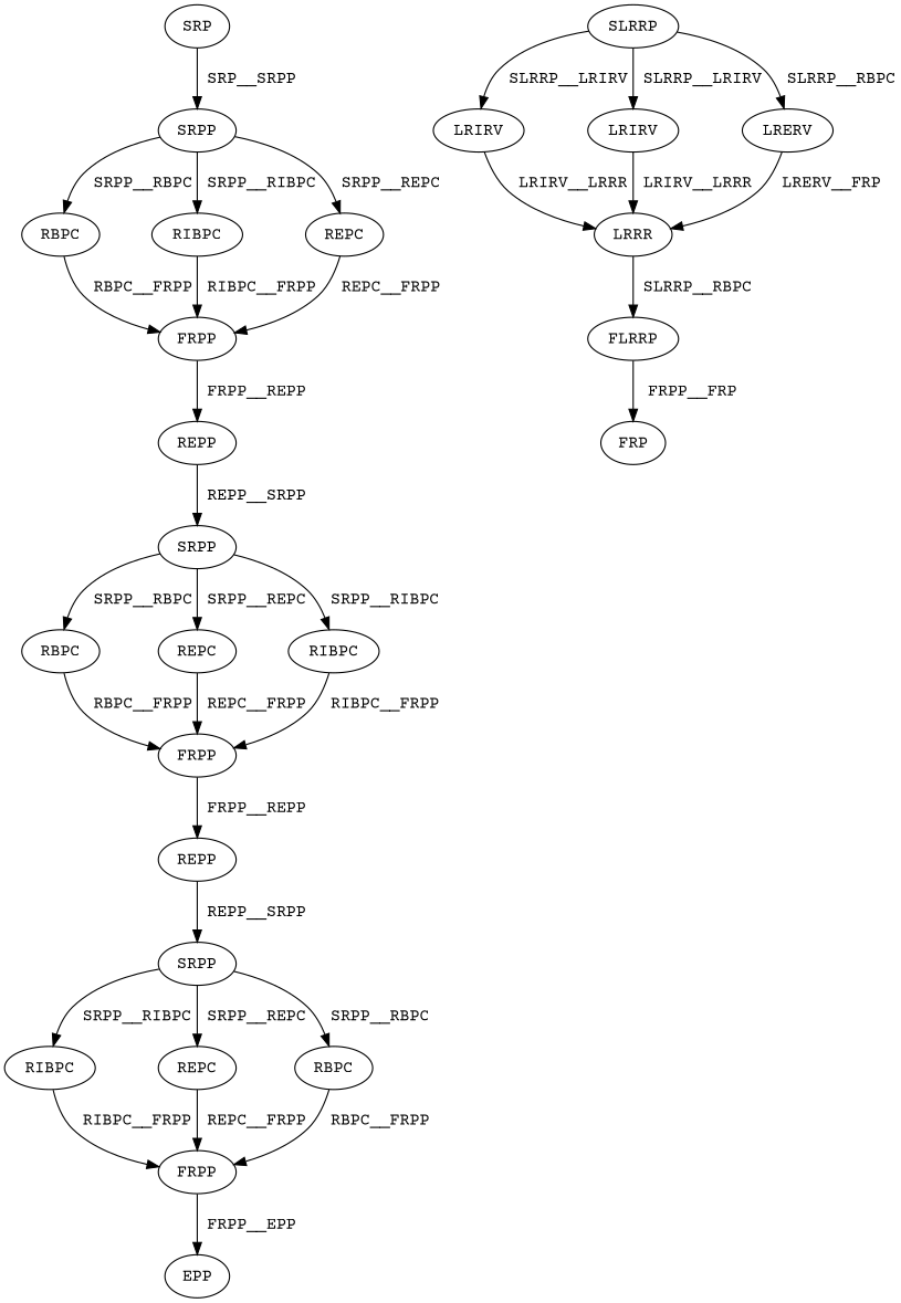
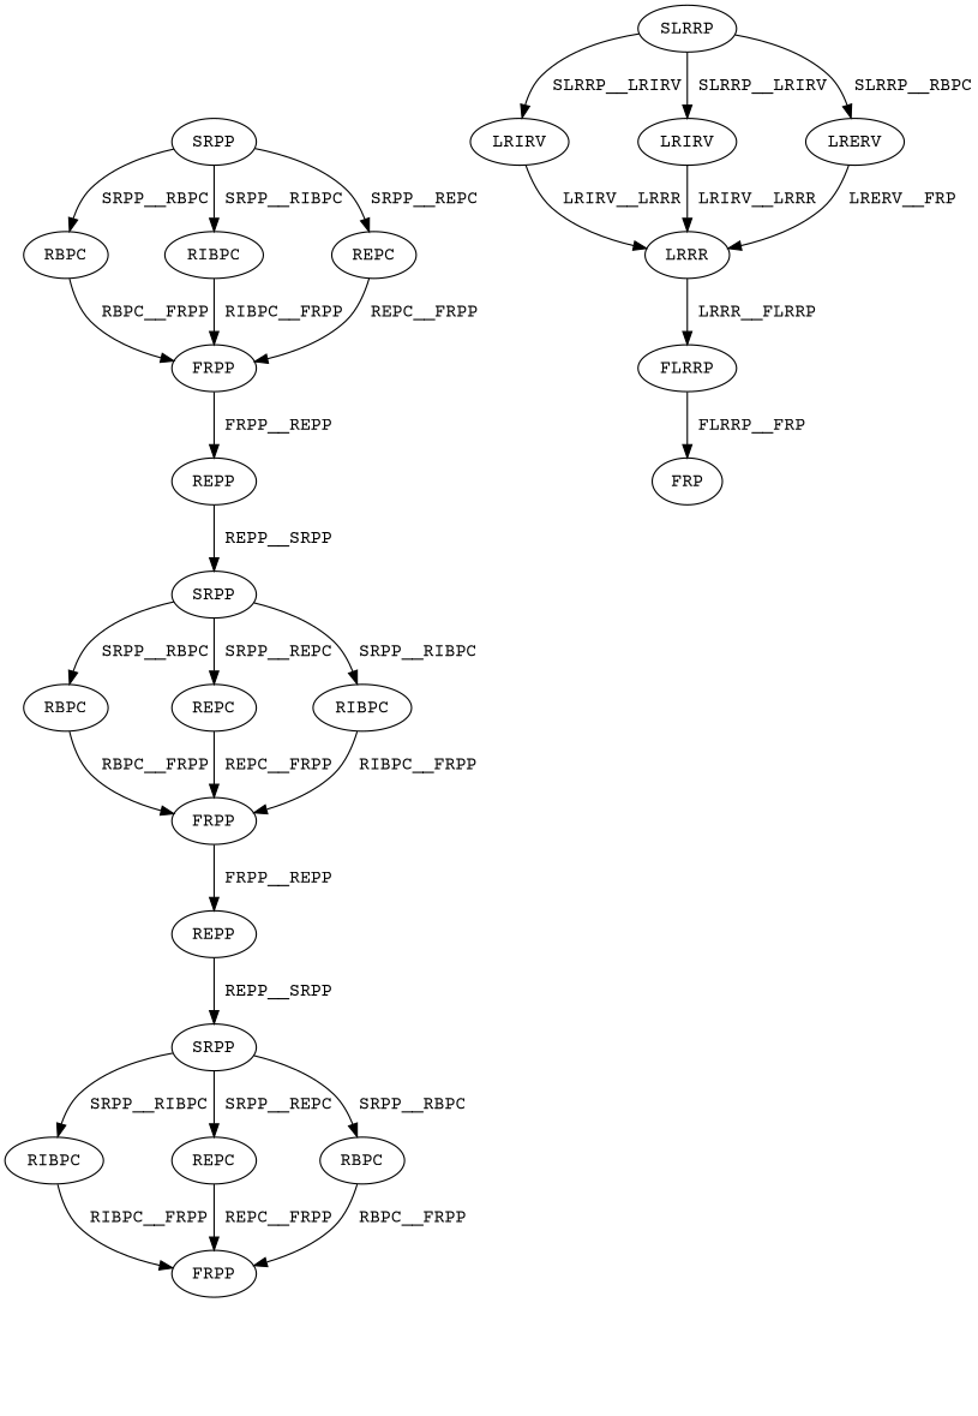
  digraph {
    fontname="Courier Prime"
    node [color=black fontcolor=black fontname="Courier Prime"]
    edge [color=black fontcolor=black fontname="Courier Prime"]
-   n1 [label=SRP]
    n2 [label=SRPP]
    n3 [label=RBPC]
    n4 [label=RIBPC]
    n5 [label=REPC]
    n6 [label=FRPP]
    n7 [label=REPP]
    n8 [label=SRPP]
    n9 [label=RBPC]
    n10 [label=REPC]
    n11 [label=RIBPC]
    n12 [label=FRPP]
    n13 [label=REPP]
    n14 [label=SRPP]
    n15 [label=RIBPC]
    n16 [label=REPC]
    n17 [label=RBPC]
    n18 [label=FRPP]
-   n19 [label=EPP]
    n20 [label=SLRRP]
    n21 [label=LRIRV]
    n22 [label=LRIRV]
    n23 [label=LRERV]
    n24 [label=LRRR]
    n25 [label=FLRRP]
    n26 [label=FRP]
-   n1 -> n2 [label=" SRP__SRPP"]
    n2 -> n3 [label=" SRPP__RBPC"]
    n2 -> n4 [label=" SRPP__RIBPC"]
    n2 -> n5 [label=" SRPP__REPC"]
    n3 -> n6 [label=" RBPC__FRPP"]
    n4 -> n6 [label=" RIBPC__FRPP"]
    n5 -> n6 [label=" REPC__FRPP"]
    n6 -> n7 [label=" FRPP__REPP"]
    n7 -> n8 [label=" REPP__SRPP"]
    n8 -> n9 [label=" SRPP__RBPC"]
    n8 -> n10 [label=" SRPP__REPC"]
    n8 -> n11 [label=" SRPP__RIBPC"]
    n9 -> n12 [label=" RBPC__FRPP"]
    n10 -> n12 [label=" REPC__FRPP"]
    n11 -> n12 [label=" RIBPC__FRPP"]
    n12 -> n13 [label=" FRPP__REPP"]
    n13 -> n14 [label=" REPP__SRPP"]
    n14 -> n15 [label=" SRPP__RIBPC"]
    n14 -> n16 [label=" SRPP__REPC"]
    n14 -> n17 [label=" SRPP__RBPC"]
    n15 -> n18 [label=" RIBPC__FRPP"]
    n16 -> n18 [label=" REPC__FRPP"]
    n17 -> n18 [label=" RBPC__FRPP"]
-   n18 -> n19 [label=" FRPP__EPP"]
    n20 -> n21 [label=" SLRRP__LRIRV"]
    n20 -> n22 [label=" SLRRP__LRIRV"]
    n20 -> n23 [label=" SLRRP__RBPC"]
    n21 -> n24 [label=" LRIRV__LRRR"]
    n22 -> n24 [label=" LRIRV__LRRR"]
    n23 -> n24 [label=" LRERV__FRP"]
-   n24 -> n25 [label=" SLRRP__RBPC"]
-   n25 -> n26 [label=" FRPP__FRP"]
+   n24 -> n25 [label=" LRRR__FLRRP"]
+   n25 -> n26 [label=" FLRRP__FRP"]
  }
